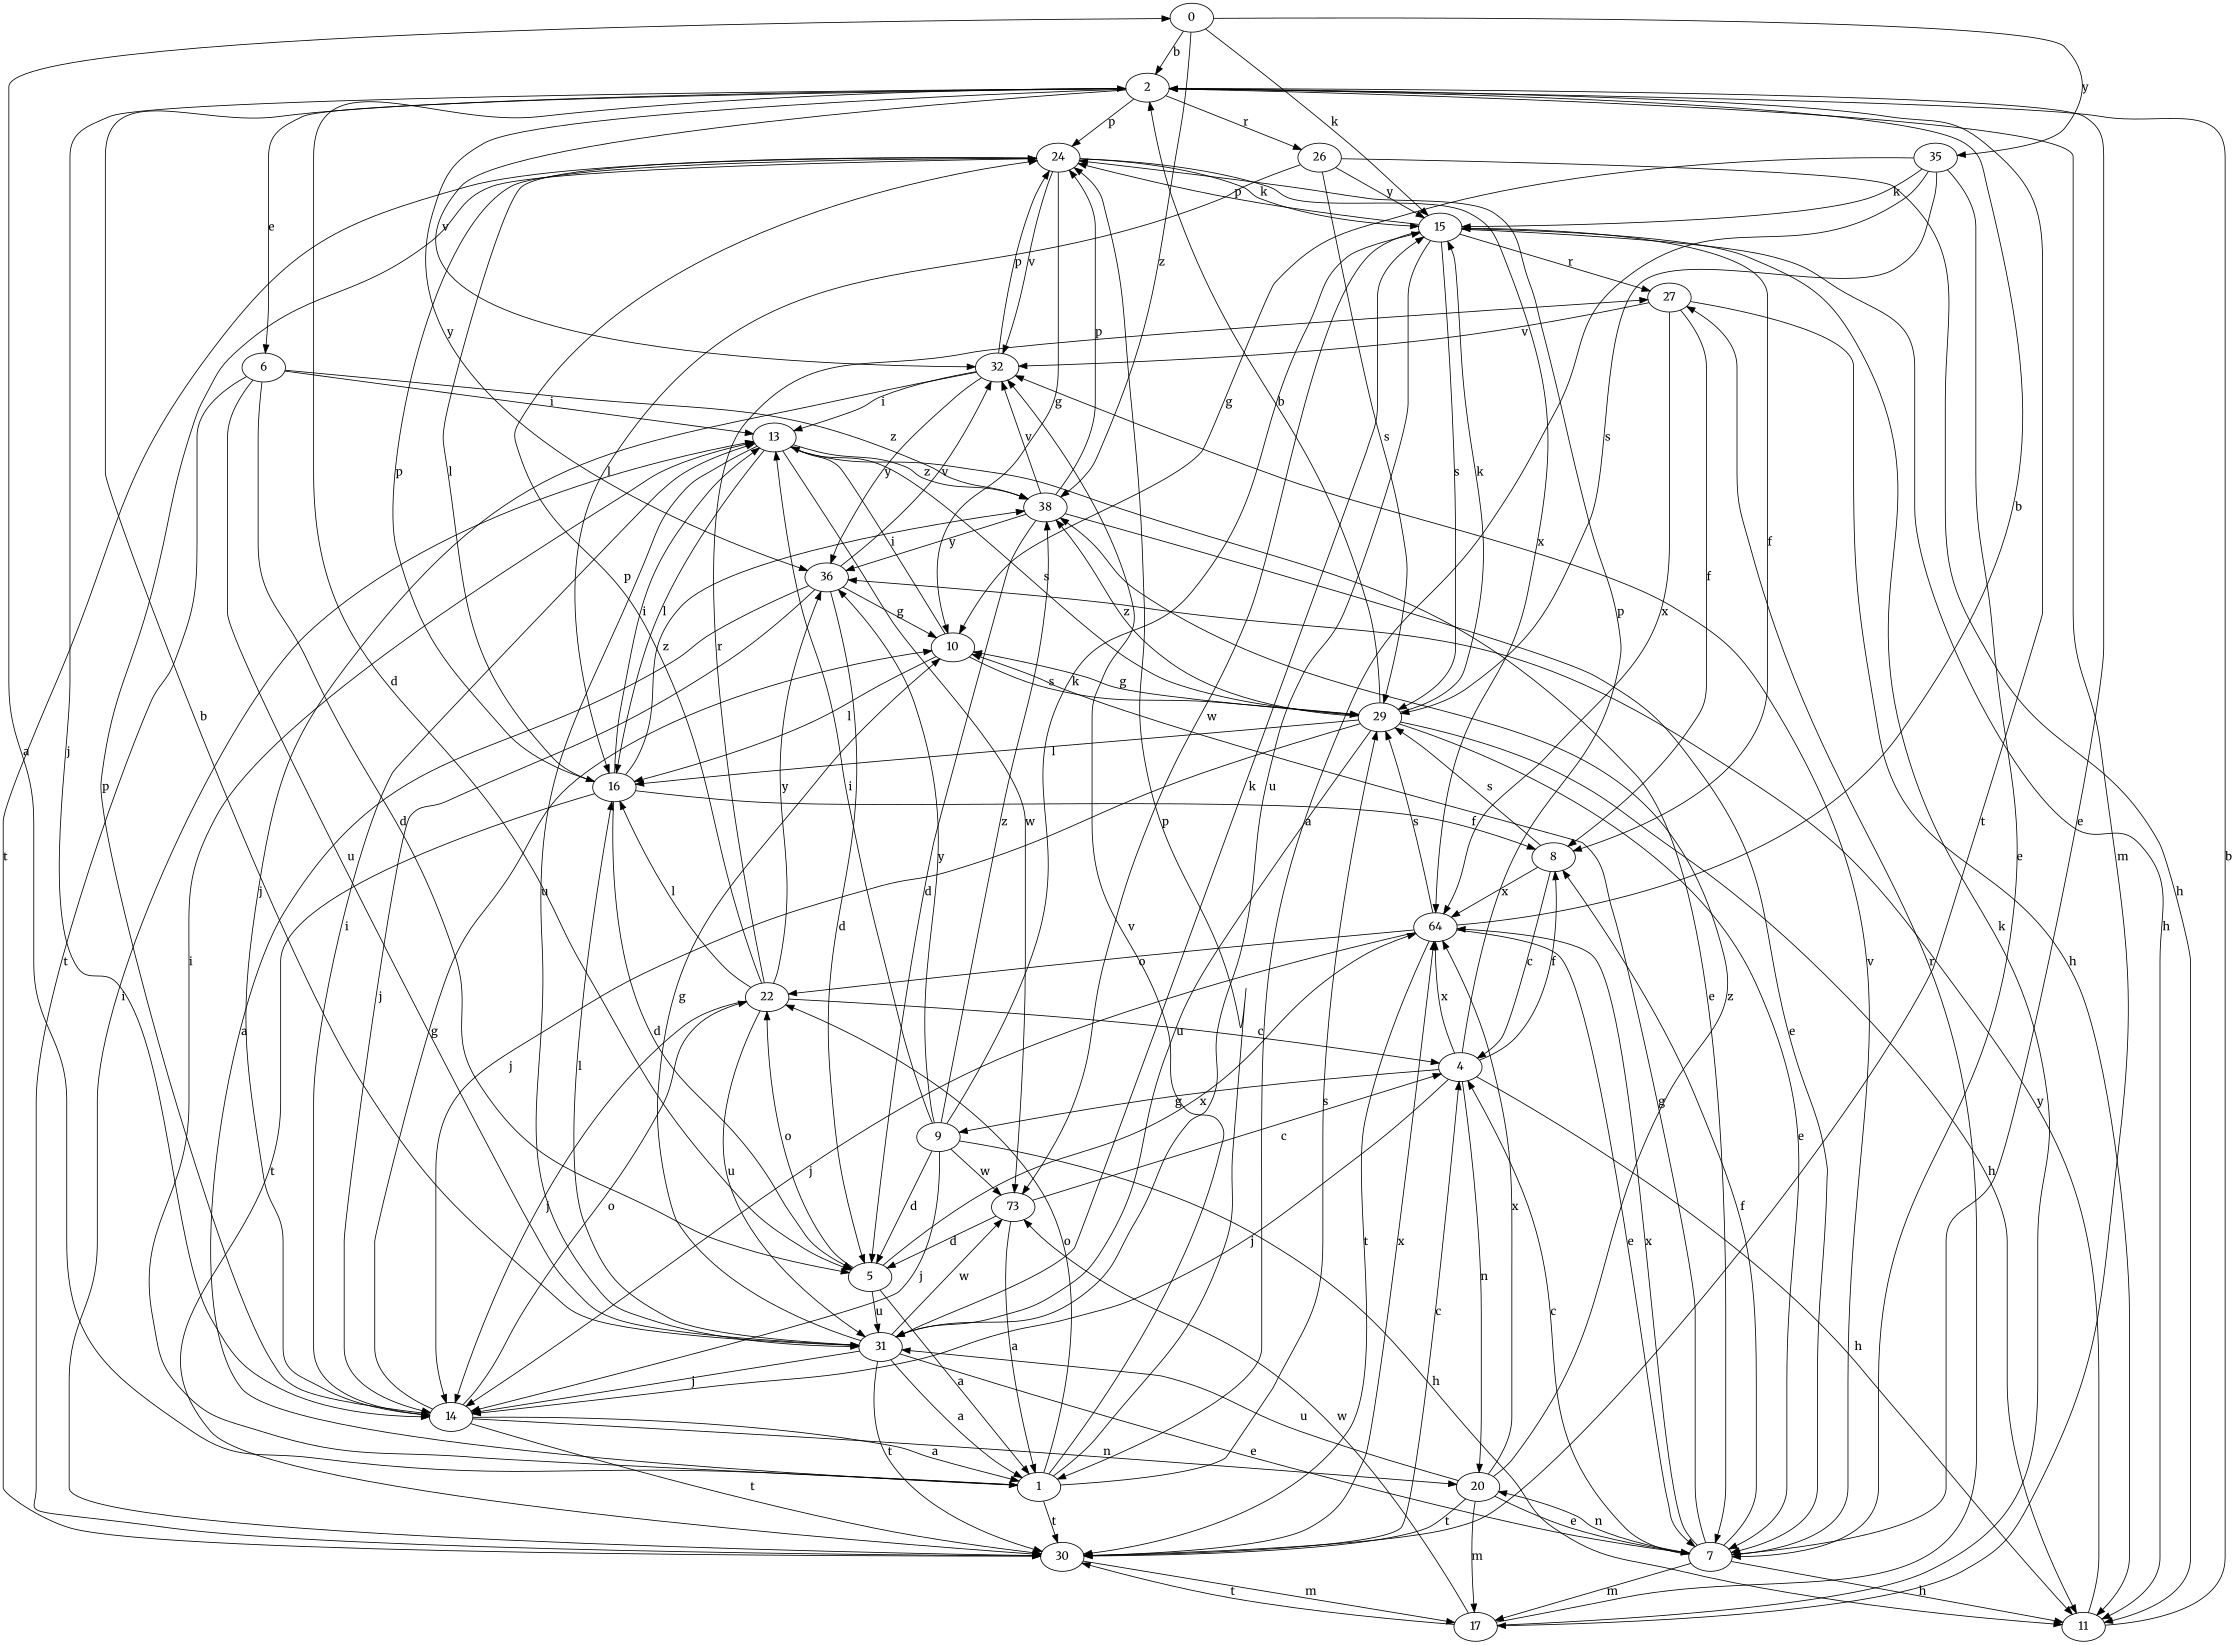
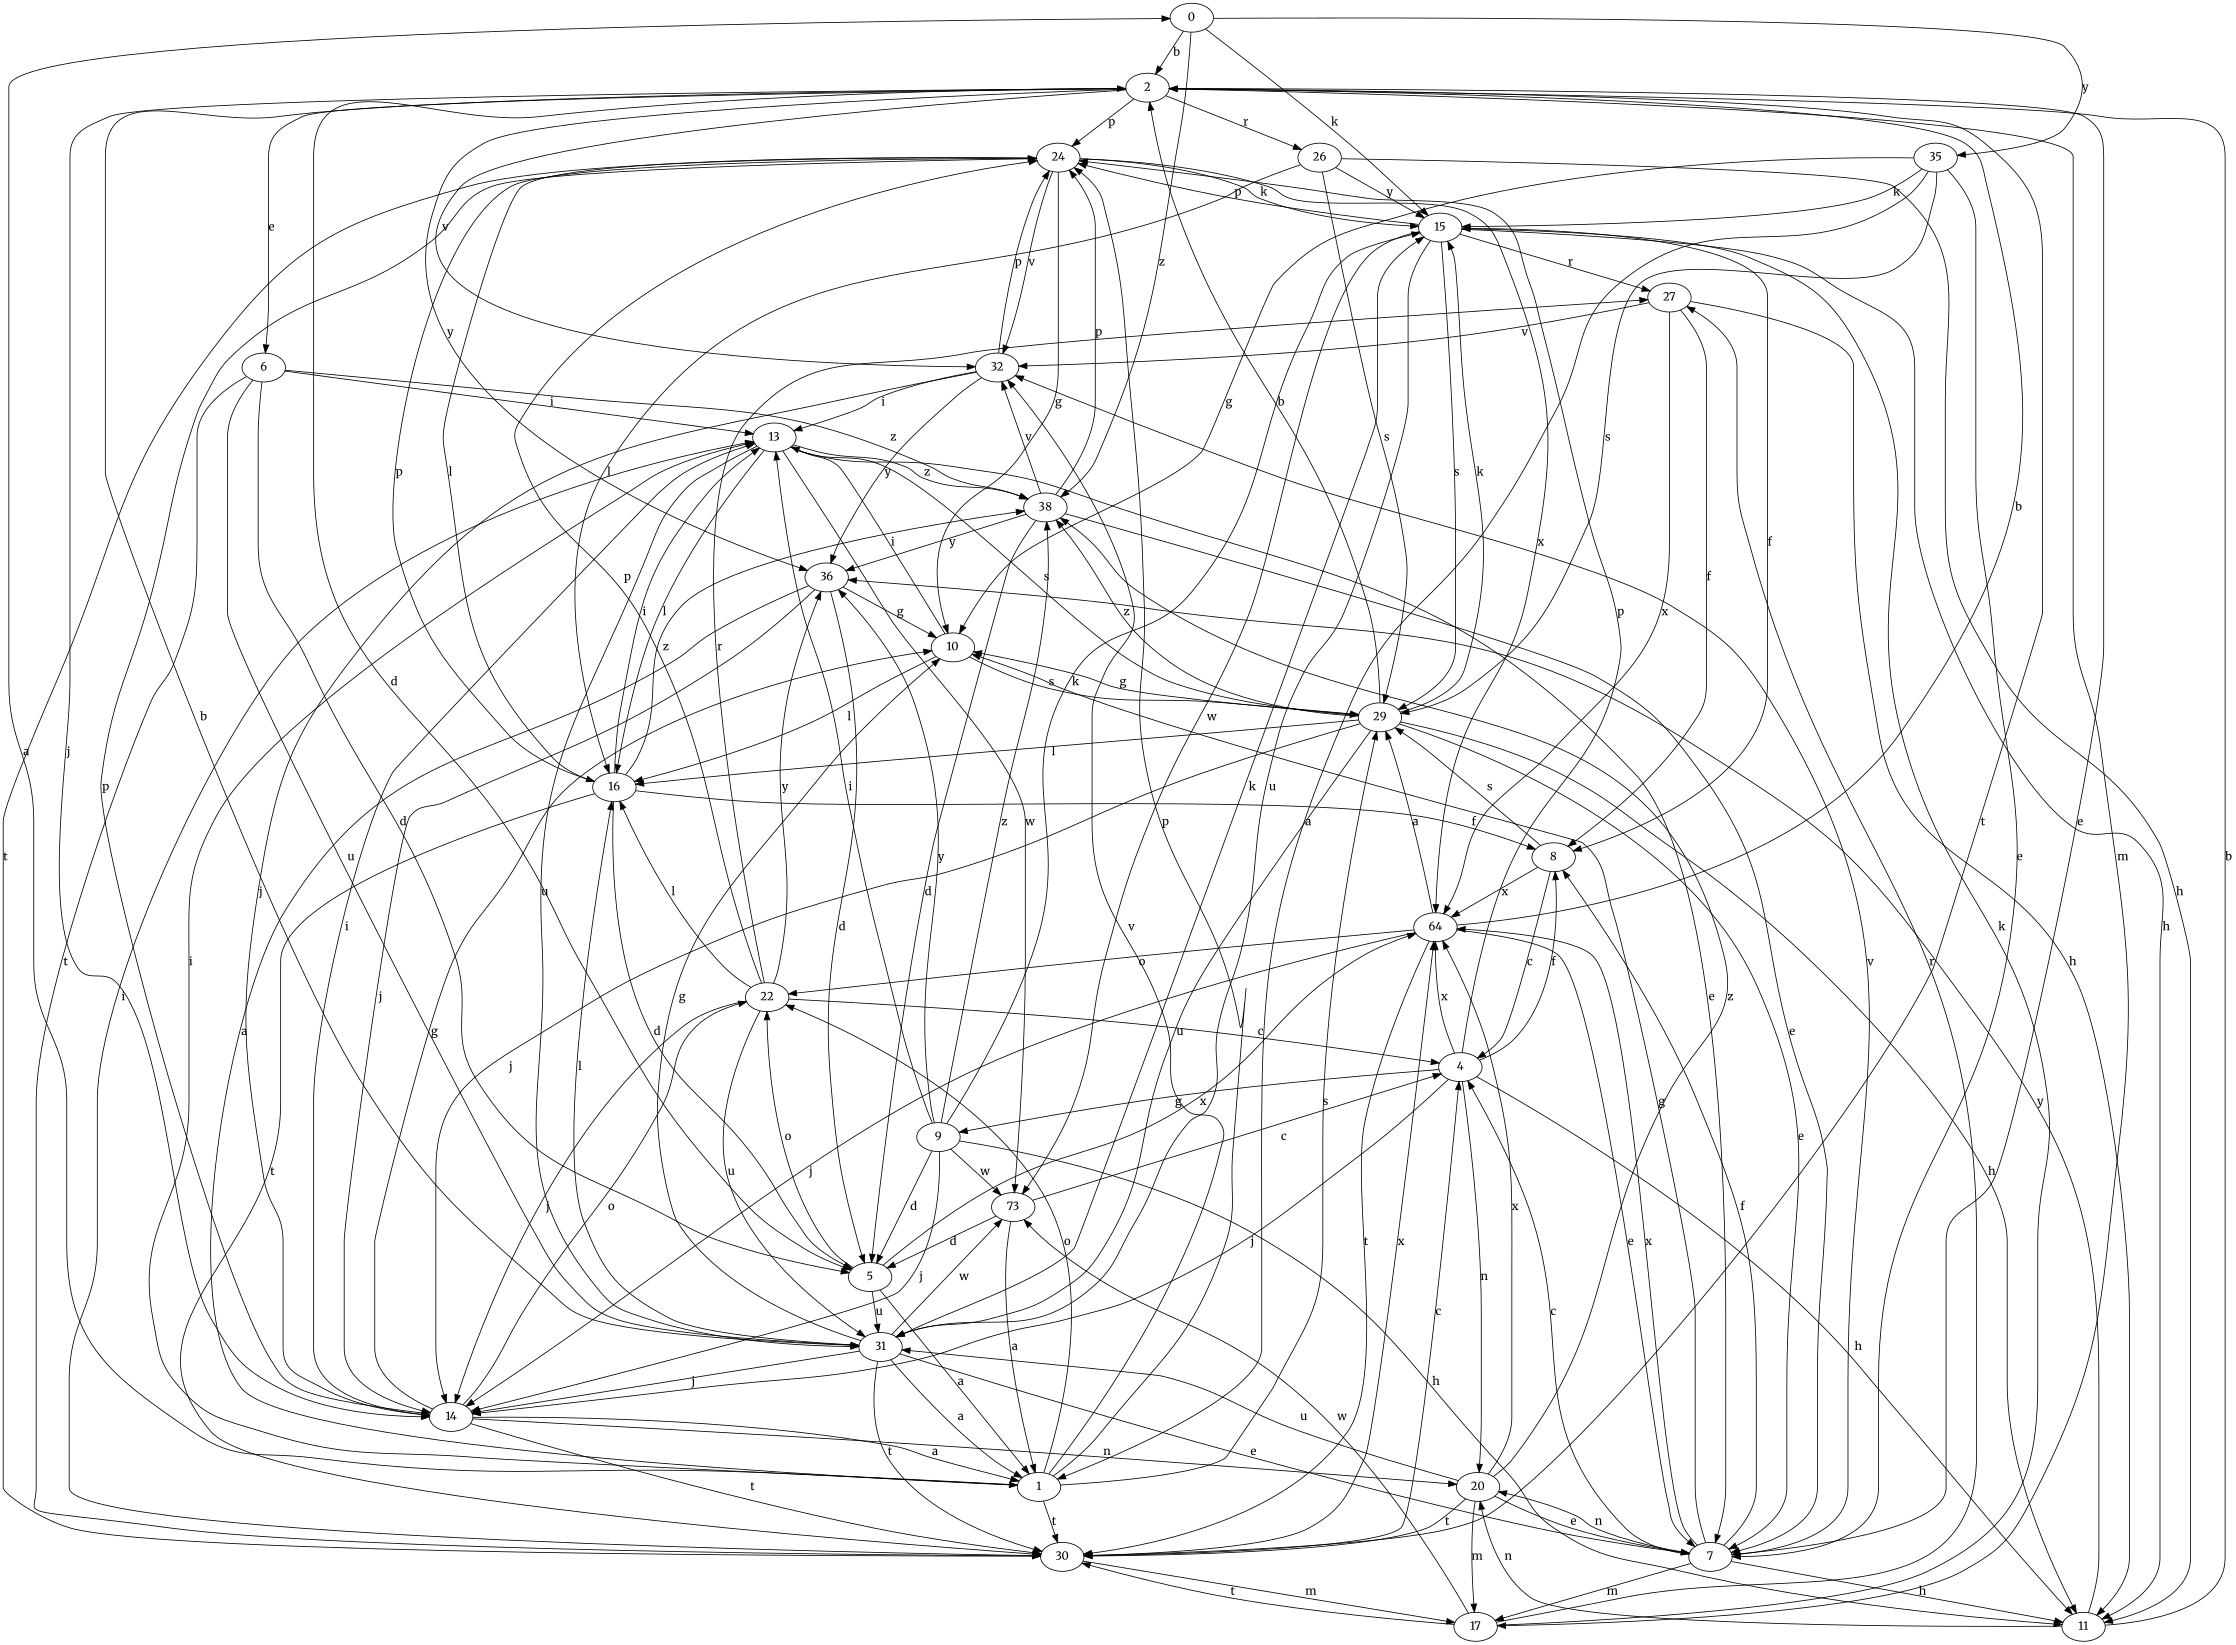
  strict digraph {
    fontname=Merriweather
    node [fontname=Merriweather]
    edge [fontname=Merriweather]
    0
    2
    15
    35
    38
    24
    30
    32
    5
    6
    7
    14
    17
    26
    36
    29
    8
    11
    31
    n20 [label=73]
    27
    1
    10
    13
    22
    16
    4
    n28 [label=64]
    20
    9
    0 -> 2 [label=b]
    0 -> 15 [label=k]
    0 -> 35 [label=y]
    0 -> 38 [label=z]
    2 -> 24 [label=p]
    2 -> 30 [label=t]
    2 -> 32 [label=v]
    2 -> 5 [label=d]
    2 -> 6 [label=e]
    2 -> 7 [label=e]
    2 -> 14 [label=j]
    2 -> 17 [label=m]
    2 -> 26 [label=r]
    2 -> 36 [label=y]
    15 -> 24 [label=p]
    15 -> 29 [label=s]
    15 -> 8 [label=f]
    15 -> 11 [label=h]
    15 -> 31 [label=u]
    15 -> n20 [label=w]
    15 -> 27 [label=r]
    35 -> 15 [label=k]
    35 -> 7 [label=e]
    35 -> 29 [label=s]
    35 -> 1 [label=a]
    35 -> 10 [label=g]
    38 -> 24 [label=p]
    38 -> 32 [label=v]
    38 -> 5 [label=d]
    38 -> 7 [label=e]
    38 -> 36 [label=y]
    24 -> 15 [label=k]
    24 -> 30 [label=t]
    24 -> 32 [label=v]
    24 -> 10 [label=g]
    24 -> 16 [label=l]
    24 -> n28 [label=x]
    30 -> 17 [label=m]
    30 -> 13 [label=i]
    30 -> 4 [label=c]
    30 -> n28 [label=x]
    32 -> 24 [label=p]
    32 -> 14 [label=j]
    32 -> 36 [label=y]
    32 -> 13 [label=i]
    5 -> 31 [label=u]
    5 -> 1 [label=a]
    5 -> 22 [label=o]
    5 -> n28 [label=x]
    6 -> 38 [label=z]
    6 -> 30 [label=t]
    6 -> 5 [label=d]
    6 -> 31 [label=u]
    6 -> 13 [label=i]
    7 -> 32 [label=v]
    7 -> 17 [label=m]
    7 -> 8 [label=f]
    7 -> 11 [label=h]
    7 -> 10 [label=g]
    7 -> 4 [label=c]
    7 -> n28 [label=x]
    7 -> 20 [label=n]
    14 -> 24 [label=p]
    14 -> 30 [label=t]
    14 -> 1 [label=a]
    14 -> 10 [label=g]
    14 -> 13 [label=i]
    14 -> 22 [label=o]
    14 -> 20 [label=n]
    17 -> 15 [label=k]
    17 -> 30 [label=t]
    17 -> n20 [label=w]
    17 -> 27 [label=r]
    26 -> 15 [label=y]
    26 -> 29 [label=s]
    26 -> 11 [label=h]
    26 -> 16 [label=l]
-   36 -> 32 [label=v]
    36 -> 5 [label=d]
    36 -> 14 [label=j]
    36 -> 1 [label=a]
    36 -> 10 [label=g]
    29 -> 2 [label=b]
    29 -> 15 [label=k]
    29 -> 38 [label=z]
    29 -> 7 [label=e]
    29 -> 14 [label=j]
    29 -> 11 [label=h]
    29 -> 31 [label=u]
    29 -> 10 [label=g]
    29 -> 16 [label=l]
    8 -> 29 [label=s]
    8 -> 4 [label=c]
    8 -> n28 [label=x]
    11 -> 2 [label=b]
    11 -> 36 [label=y]
+   11 -> 20 [label=n]
    31 -> 2 [label=b]
    31 -> 15 [label=k]
    31 -> 30 [label=t]
    31 -> 7 [label=e]
    31 -> 14 [label=j]
    31 -> n20 [label=w]
    31 -> 1 [label=a]
    31 -> 10 [label=g]
    31 -> 16 [label=l]
    n20 -> 5 [label=d]
    n20 -> 1 [label=a]
    n20 -> 4 [label=c]
    27 -> 32 [label=v]
    27 -> 8 [label=f]
    27 -> 11 [label=h]
    27 -> n28 [label=x]
    1 -> 0 [label=a]
    1 -> 24 [label=p]
    1 -> 30 [label=t]
    1 -> 32 [label=v]
    1 -> 29 [label=s]
    1 -> 13 [label=i]
    1 -> 22 [label=o]
    10 -> 29 [label=s]
    10 -> 13 [label=i]
    10 -> 16 [label=l]
    13 -> 38 [label=z]
    13 -> 7 [label=e]
    13 -> 29 [label=s]
    13 -> 31 [label=u]
    13 -> n20 [label=w]
    13 -> 16 [label=l]
    22 -> 24 [label=p]
    22 -> 14 [label=j]
    22 -> 36 [label=y]
    22 -> 31 [label=u]
    22 -> 27 [label=r]
    22 -> 16 [label=l]
    22 -> 4 [label=c]
    16 -> 38 [label=z]
    16 -> 24 [label=p]
    16 -> 30 [label=t]
    16 -> 5 [label=d]
    16 -> 8 [label=f]
    16 -> 13 [label=i]
    4 -> 24 [label=p]
    4 -> 14 [label=j]
    4 -> 8 [label=f]
    4 -> 11 [label=h]
    4 -> n28 [label=x]
    4 -> 20 [label=n]
    4 -> 9 [label=g]
    n28 -> 2 [label=b]
    n28 -> 30 [label=t]
    n28 -> 7 [label=e]
    n28 -> 14 [label=j]
-   n28 -> 29 [label=s]
+   n28 -> 29 [label=a]
    n28 -> 22 [label=o]
    20 -> 38 [label=z]
    20 -> 30 [label=t]
    20 -> 7 [label=e]
    20 -> 17 [label=m]
    20 -> 31 [label=u]
    20 -> n28 [label=x]
    9 -> 15 [label=k]
    9 -> 38 [label=z]
    9 -> 5 [label=d]
    9 -> 14 [label=j]
    9 -> 36 [label=y]
    9 -> 11 [label=h]
    9 -> n20 [label=w]
    9 -> 13 [label=i]
  }
